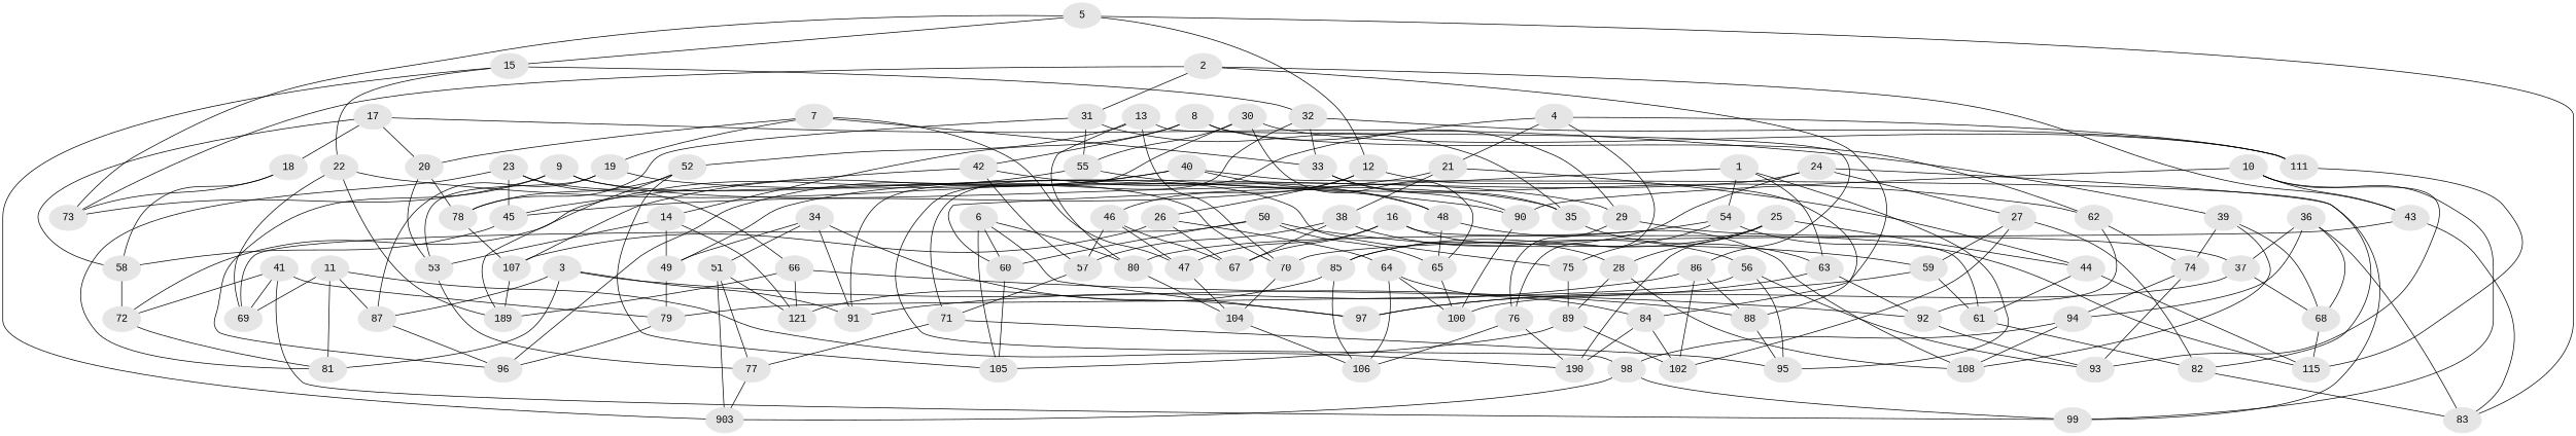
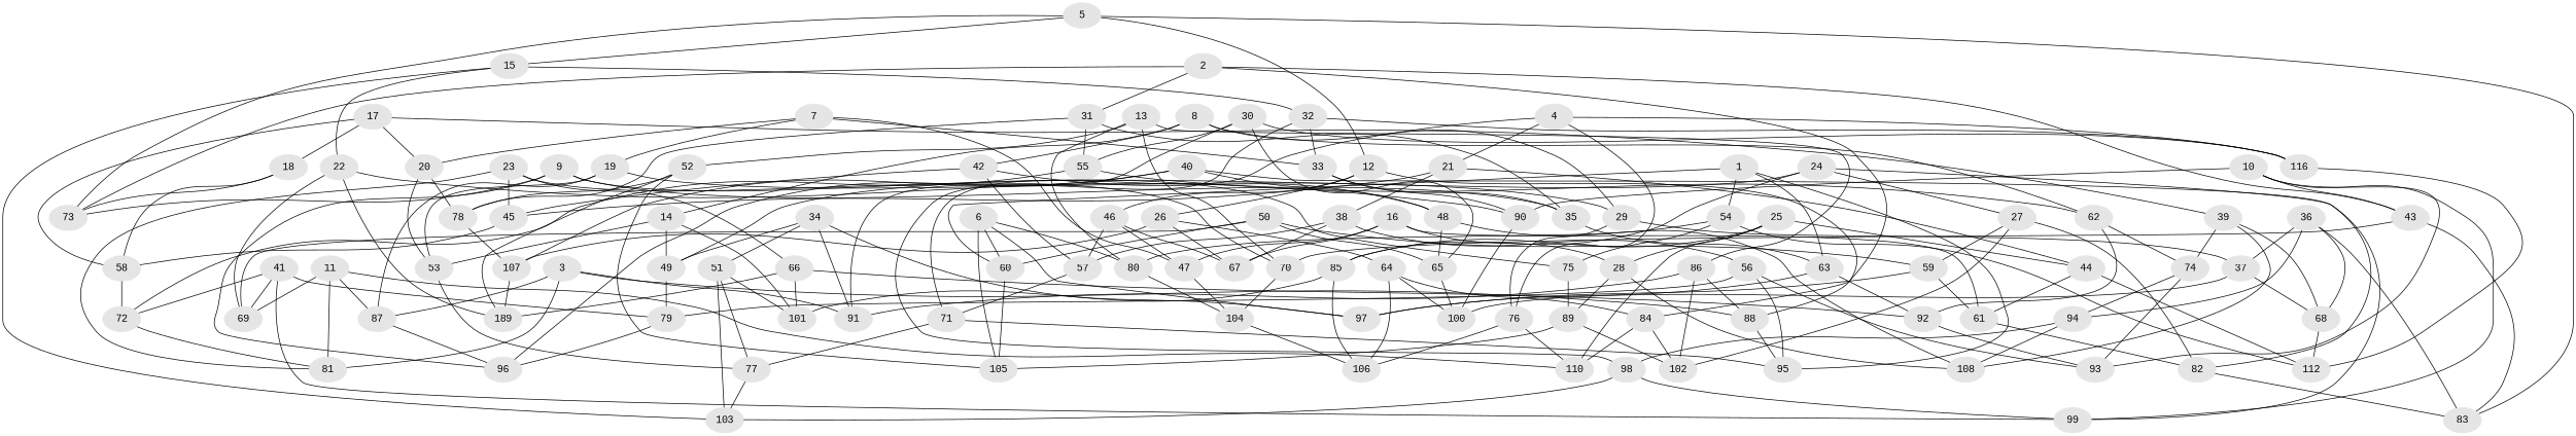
  graph {
    fontname="Liberation Mono"
    node [color=gray90 fontname="Liberation Mono" style=filled]
    edge [fontname="Liberation Mono"]
    1
    54
    60
    63
    95
    80
    75
-   112 [label=115]
+   112
    105
    97
    92
    2
    31
    43
    73
    84
    35
    78
    55
    83
    70
-   110 [label=190]
+   110
    102
    3
    81
    87
    88
    91
    96
    4
    21
    71
    76
-   111
+   111 [label=116]
    38
    44
    45
    77
    106
    5
    12
    15
    26
    46
    22
    32
-   103 [label=903]
+   103
    6
    104
    7
    19
    20
    33
    47
    29
    53
    90
    8
    14
    42
    62
    49
-   101 [label=121]
+   101
    37
    57
    48
    74
    9
    89
    10
    93
    99
    100
    11
    69
    67
    64
    107
    13
    52
    86
    n82 [label=189]
    79
    98
    16
    28
    61
    108
    82
    17
    18
    39
    58
    68
    72
    56
    23
    66
    24
    27
    85
    59
    25
    30
    65
    34
    51
    36
    94
    40
    41
    50
    1 -- 54
    1 -- 60
    1 -- 63
    1 -- 95
    54 -- 80
    54 -- 75
    54 -- 112
    60 -- 105
    63 -- 97
    63 -- 92
    80 -- 104
    75 -- 89
    92 -- 93
    2 -- 31
    2 -- 43
    2 -- 73
    2 -- 84
    31 -- 35
    31 -- 78
    31 -- 55
    43 -- 83
    43 -- 70
    84 -- 110
    84 -- 102
    35 -- 63
    78 -- 107
    55 -- 62
    55 -- 72
    70 -- 104
    3 -- 81
    3 -- 87
    3 -- 88
    3 -- 91
    87 -- 96
    88 -- 95
    4 -- 21
    4 -- 71
    4 -- 76
    4 -- 111
    21 -- 38
    21 -- 44
    21 -- 45
    71 -- 95
    71 -- 77
    76 -- 110
    76 -- 106
    111 -- 112
    38 -- 57
    38 -- 67
    38 -- 56
    44 -- 112
    44 -- 61
    45 -- 58
    77 -- 103
    5 -- 73
    5 -- 83
    5 -- 12
    5 -- 15
    12 -- 88
    12 -- 26
    12 -- 46
    15 -- 22
    15 -- 32
    15 -- 103
    26 -- 67
    26 -- 64
    26 -- 107
    46 -- 47
    46 -- 57
    46 -- 67
    22 -- 90
    22 -- 69
    22 -- n82
    32 -- 111
    32 -- 33
    32 -- 98
    6 -- 60
    6 -- 80
    6 -- 105
    6 -- 97
    104 -- 106
    7 -- 19
    7 -- 20
    7 -- 33
    7 -- 47
    19 -- 87
    19 -- 29
    19 -- 53
    20 -- 78
    20 -- 53
    33 -- 35
    33 -- 90
    47 -- 104
    29 -- 76
    29 -- 37
    53 -- 77
    90 -- 100
    8 -- 29
    8 -- 14
    8 -- 42
    8 -- 62
    14 -- 53
    14 -- 49
    14 -- 101
    42 -- 45
    42 -- 57
    42 -- 48
    62 -- 92
    62 -- 74
    49 -- 79
    37 -- 100
    37 -- 68
    57 -- 71
    48 -- 108
    48 -- 65
    74 -- 93
    74 -- 94
    9 -- 75
    9 -- 73
    9 -- 35
    9 -- 96
    89 -- 105
    89 -- 102
    10 -- 43
    10 -- 90
    10 -- 93
    10 -- 99
    11 -- 110
    11 -- 81
    11 -- 87
    11 -- 69
    64 -- 84
    64 -- 106
    64 -- 100
    107 -- n82
    13 -- 80
    13 -- 70
    13 -- 52
    13 -- 86
    52 -- 105
    52 -- 78
    52 -- n82
    86 -- 102
    86 -- 88
    86 -- 91
    79 -- 96
    98 -- 103
    98 -- 99
    16 -- 47
    16 -- 67
    16 -- 28
    16 -- 61
    28 -- 89
    28 -- 108
    61 -- 82
    82 -- 83
    17 -- 20
    17 -- 18
    17 -- 39
    17 -- 58
    18 -- 73
    18 -- 58
    39 -- 74
    39 -- 108
    39 -- 68
    58 -- 72
    68 -- 112
    72 -- 81
    56 -- 95
    56 -- 93
    56 -- 79
    23 -- 70
    23 -- 81
    23 -- 45
    23 -- 66
    66 -- 92
    66 -- 101
    66 -- n82
    24 -- 49
    24 -- 82
    24 -- 27
    24 -- 85
    27 -- 102
    27 -- 82
    27 -- 59
    85 -- 106
    85 -- 101
    59 -- 97
    59 -- 61
    25 -- 110
    25 -- 44
    25 -- 28
    25 -- 85
    30 -- 55
    30 -- 91
    30 -- 111
    30 -- 65
    65 -- 100
    34 -- 97
    34 -- 91
    34 -- 49
    34 -- 51
    51 -- 77
    51 -- 103
    51 -- 101
    36 -- 83
    36 -- 37
    36 -- 68
    36 -- 94
    94 -- 98
    94 -- 108
    40 -- 96
    40 -- 48
    40 -- 99
    40 -- 107
    41 -- 99
    41 -- 69
    41 -- 79
    41 -- 72
    50 -- 60
    50 -- 69
    50 -- 59
    50 -- 65
  }
